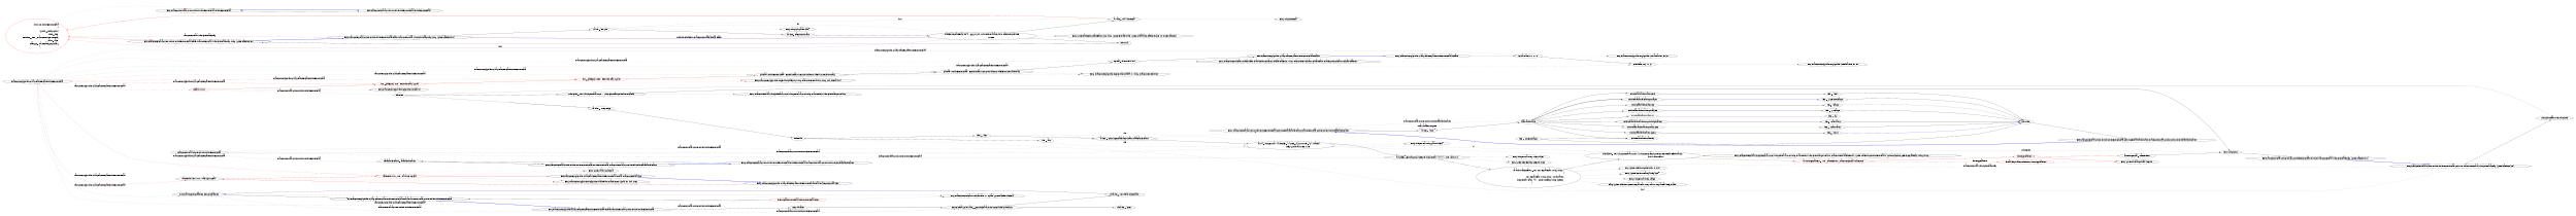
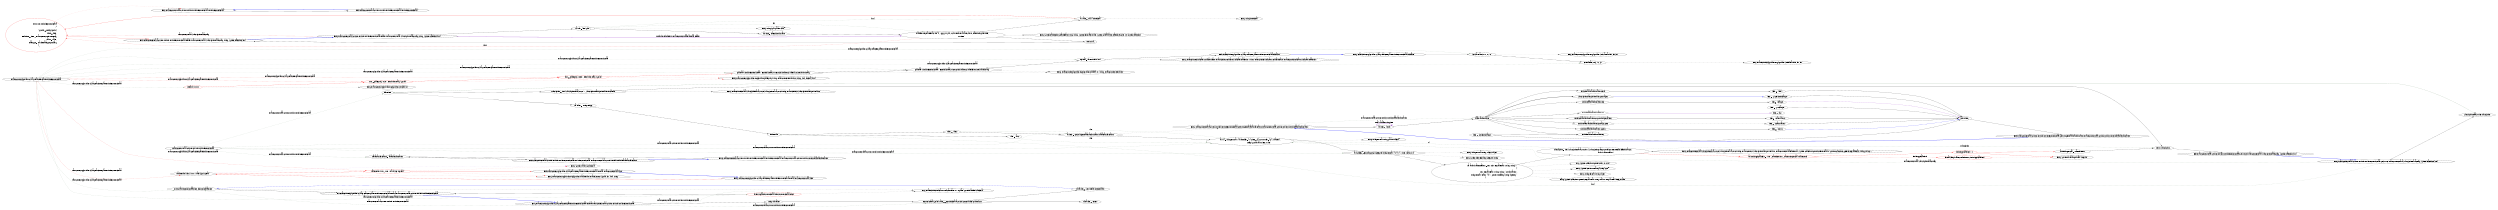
  digraph {
    rankdir=LR
    node [cluster="QuantConnect.Data.Custom.Intrinio.IntrinioEconomicData.GetStringForDataTransformation(QuantConnect.Data.Custom.Intrinio.IntrinioDataTransformation)" span="0-0" file="IntrinioEconomicData.cs"]
    edge [style=solid]
    n1 [label="QuantConnect.Algorithm.CSharp.BasicTemplateIntrinioEconomicData" cluster="" span="" file=""]
    n2 [cluster="QuantConnect.Algorithm.CSharp.BasicTemplateIntrinioEconomicData.Initialize()" label="SetStartDate(2010, 01, 01)" span="45-45" file=""]
    n3 [cluster="QuantConnect.Algorithm.CSharp.BasicTemplateIntrinioEconomicData.Initialize()" label="SetEndDate(2013, 12, 31)" span="46-46" file=""]
    n4 [cluster="QuantConnect.Algorithm.CSharp.BasicTemplateIntrinioEconomicData.Initialize()" color=red label="SetCash(100000)" span="47-47" file=""]
    n5 [cluster="QuantConnect.Algorithm.CSharp.BasicTemplateIntrinioEconomicData.Initialize()" color=red community=0 label="_uso = AddEquity(''USO'', Resolution.Daily).Symbol" span="53-53" file=""]
    n6 [cluster="QuantConnect.Algorithm.CSharp.BasicTemplateIntrinioEconomicData.Initialize()" color=red community=0 label="_bno = AddEquity(''BNO'', Resolution.Daily).Symbol" span="54-54" file=""]
    n7 [cluster="QuantConnect.Algorithm.CSharp.BasicTemplateIntrinioEconomicData.Initialize()" label="AddData<IntrinioEconomicData>(EconomicDataSources.Commodities.CrudeOilWTI, Resolution.Daily)" span="56-56" file=""]
    n8 [cluster="QuantConnect.Algorithm.CSharp.BasicTemplateIntrinioEconomicData.Initialize()" label="AddData<IntrinioEconomicData>(EconomicDataSources.Commodities.CrudeOilBrent, Resolution.Daily)" span="57-57" file=""]
    n9 [cluster="QuantConnect.Algorithm.CSharp.BasicTemplateIntrinioEconomicData.Initialize()" label="_spread = _brent.Minus(_wti)" span="58-58" file=""]
    n10 [cluster="QuantConnect.Algorithm.CSharp.BasicTemplateIntrinioEconomicData.OnData(QuantConnect.Data.Slice)" color=black community=0 label="MarketOrder(_bno, 1000 * Math.Sign(_spread))" span="67-67" file=""]
    n11 [cluster="QuantConnect.Algorithm.CSharp.BasicTemplateIntrinioEconomicData.OnData(QuantConnect.Data.Slice)" color=red community=0 label="MarketOrder(_uso, -1000 * Math.Sign(_spread))" span="68-68" file=""]
    n12 [cluster="QuantConnect.Algorithm.CSharp.BasicTemplateIntrinioEconomicData.OnData(QuantConnect.Data.Custom.Intrinio.IntrinioEconomicData)" label="_wti.Update(economicData.Time, economicData.Price)" span="77-77" file=""]
    n13 [cluster="QuantConnect.Algorithm.CSharp.BasicTemplateIntrinioEconomicData.OnData(QuantConnect.Data.Custom.Intrinio.IntrinioEconomicData)" color=red label="_brent.Update(economicData.Time, economicData.Price)" span="82-82" file=""]
    n14 [cluster="QuantConnect.Algorithm.QCAlgorithm.SetStartDate(int, int, int)" label="Entry QuantConnect.Algorithm.QCAlgorithm.SetStartDate(int, int, int)" span="1093-1093" file=""]
    n15 [cluster="QuantConnect.Algorithm.QCAlgorithm.SetEndDate(int, int, int)" label="Entry QuantConnect.Algorithm.QCAlgorithm.SetEndDate(int, int, int)" span="1118-1118" file=""]
    n16 [cluster="QuantConnect.Algorithm.QCAlgorithm.SetCash(int)" label="Entry QuantConnect.Algorithm.QCAlgorithm.SetCash(int)" span="1042-1042" file=""]
    n17 [cluster="QuantConnect.Algorithm.QCAlgorithm.AddEquity(string, QuantConnect.Resolution, string, bool, decimal, bool)" label="Entry QuantConnect.Algorithm.QCAlgorithm.AddEquity(string, QuantConnect.Resolution, string, bool, decimal, bool)" span="1367-1367" file=""]
    n18 [cluster="QuantConnect.Algorithm.QCAlgorithm.AddData<T>(string, QuantConnect.Resolution)" label="Entry QuantConnect.Algorithm.QCAlgorithm.AddData<T>(string, QuantConnect.Resolution)" span="1600-1600" file=""]
    n19 [cluster="QuantConnect.Algorithm.CSharp.BasicTemplateIntrinioEconomicData.Initialize()" label="Exit QuantConnect.Algorithm.CSharp.BasicTemplateIntrinioEconomicData.Initialize()" span="43-43" file=""]
    n20 [cluster="QuantConnect.Indicators.IndicatorBase<QuantConnect.Indicators.IndicatorDataPoint>.Minus(QuantConnect.Indicators.IndicatorBase<QuantConnect.Indicators.IndicatorDataPoint>)" label="Entry QuantConnect.Indicators.IndicatorBase<QuantConnect.Indicators.IndicatorDataPoint>.Minus(QuantConnect.Indicators.IndicatorBase<QuantConnect.Indicators.IndicatorDataPoint>)" span="170-170" file=""]
    n21 [cluster="System.Math.Sign(decimal)" label="Entry System.Math.Sign(decimal)" file=""]
    n22 [cluster="QuantConnect.Algorithm.QCAlgorithm.MarketOrder(QuantConnect.Symbol, int, bool, string)" label="Entry QuantConnect.Algorithm.QCAlgorithm.MarketOrder(QuantConnect.Symbol, int, bool, string)" span="171-171" file=""]
    n23 [cluster="QuantConnect.Algorithm.CSharp.BasicTemplateIntrinioEconomicData.OnData(QuantConnect.Data.Slice)" label="Exit QuantConnect.Algorithm.CSharp.BasicTemplateIntrinioEconomicData.OnData(QuantConnect.Data.Slice)" span="65-65" file=""]
    n24 [cluster="QuantConnect.Algorithm.CSharp.BasicTemplateIntrinioEconomicData.OnData(QuantConnect.Data.Custom.Intrinio.IntrinioEconomicData)" label="Exit QuantConnect.Algorithm.CSharp.BasicTemplateIntrinioEconomicData.OnData(QuantConnect.Data.Custom.Intrinio.IntrinioEconomicData)" span="71-71" file=""]
    n25 [cluster="QuantConnect.Indicators.IndicatorBase<T>.Update(System.DateTime, decimal)" label="Entry QuantConnect.Indicators.IndicatorBase<T>.Update(System.DateTime, decimal)" span="106-106" file=""]
    n26 [cluster="QuantConnect.Algorithm.CSharp.BasicTemplateIntrinioEconomicData.Initialize()" label="Entry QuantConnect.Algorithm.CSharp.BasicTemplateIntrinioEconomicData.Initialize()" span="43-43" file=""]
    n27 [cluster="QuantConnect.Algorithm.CSharp.BasicTemplateIntrinioEconomicData.OnData(QuantConnect.Data.Slice)" label="Entry QuantConnect.Algorithm.CSharp.BasicTemplateIntrinioEconomicData.OnData(QuantConnect.Data.Slice)" span="65-65" file=""]
    n28 [cluster="QuantConnect.Algorithm.CSharp.BasicTemplateIntrinioEconomicData.OnData(QuantConnect.Data.Custom.Intrinio.IntrinioEconomicData)" label="Entry QuantConnect.Algorithm.CSharp.BasicTemplateIntrinioEconomicData.OnData(QuantConnect.Data.Custom.Intrinio.IntrinioEconomicData)" span="71-71" file=""]
    n29 [cluster="QuantConnect.Algorithm.CSharp.BasicTemplateIntrinioEconomicData.OnData(QuantConnect.Data.Custom.Intrinio.IntrinioEconomicData)" label="string oilMarket" span="73-73" file=""]
    n30 [cluster="QuantConnect.Algorithm.CSharp.BasicTemplateIntrinioEconomicData.OnData(QuantConnect.Data.Custom.Intrinio.IntrinioEconomicData)" label="economicData.Symbol.Value == EconomicDataSources.Commodities.CrudeOilWTI" span="74-74" file=""]
    n31 [cluster="QuantConnect.Algorithm.CSharp.BasicTemplateIntrinioEconomicData.OnData(QuantConnect.Data.Custom.Intrinio.IntrinioEconomicData)" label="oilMarket = ''West Texas Intermediate''" span="76-76" file=""]
    n32 [cluster="QuantConnect.Algorithm.CSharp.BasicTemplateIntrinioEconomicData.OnData(QuantConnect.Data.Custom.Intrinio.IntrinioEconomicData)" label="oilMarket = ''Brent''" span="81-81" file=""]
    n33 [cluster="string.Format(string, params object[])" label="Entry string.Format(string, params object[])"]
    n34 [cluster="System.Text.Encoding.GetBytes(string)" label="Entry System.Text.Encoding.GetBytes(string)"]
    n35 [cluster="System.Convert.ToBase64String(byte[])" label="Entry System.Convert.ToBase64String(byte[])"]
    n36 [cluster="QuantConnect.Data.SubscriptionDataSource.SubscriptionDataSource(string, QuantConnect.SubscriptionTransportMedium)" label="Entry QuantConnect.Data.SubscriptionDataSource.SubscriptionDataSource(string, QuantConnect.SubscriptionTransportMedium)" span="51-51"]
    n37 [label="Entry QuantConnect.Data.Custom.Intrinio.IntrinioEconomicData.GetStringForDataTransformation(QuantConnect.Data.Custom.Intrinio.IntrinioDataTransformation)" span="195-195"]
    n38 [label="var item = ''level''" span="197-197"]
    n39 [label=dataTransformation span="198-198"]
    n40 [label="IntrinioDataTransformation.Roc" span="200-200"]
-   n41 [label="IntrinioDataTransformation.AnnualyRoc" span="203-203"]
    n42 [label="IntrinioDataTransformation.CompoundedAnnualRoc" span="206-206"]
    n43 [label="IntrinioDataTransformation.AnnualyCCRoc" span="209-209"]
    n44 [label="IntrinioDataTransformation.CCRoc" span="212-212"]
    n45 [label="IntrinioDataTransformation.Level" span="215-215"]
    n46 [label="IntrinioDataTransformation.Ln" span="218-218"]
    n47 [label="IntrinioDataTransformation.Pc" span="221-221"]
-   n48 [label="IntrinioDataTransformation.AnnualyPc" span="224-224"]
+   n48 [label="SubscriptionTransportMedium.AnnualyPc" span="224-224"]
    n49 [label="item = ''change''" span="201-201"]
    n50 [label="item = ''yr_change''" span="204-204"]
    n51 [label="item = ''c_annual_roc''" span="207-207"]
    n52 [label="item = ''cc_annual_roc''" span="210-210"]
    n53 [label="item = ''cc_roc''" span="213-213"]
    n54 [label="item = ''level''" span="216-216"]
    n55 [label="item = ''log''" span="219-219"]
    n56 [label="item = ''yr_percent_change''" span="225-225"]
    n57 [label="return item;" span="228-228"]
    n58 [label="item = ''percent_change''" span="222-222"]
    n59 [label="Exit QuantConnect.Data.Custom.Intrinio.IntrinioEconomicData.GetStringForDataTransformation(QuantConnect.Data.Custom.Intrinio.IntrinioDataTransformation)" span="195-195"]
-   n60 [cluster="string.Format(string, object)" label="Entry string.Format(string, change)"]
+   n60 [cluster="string.Format(string, object)" label="Entry string.Format(string, object)"]
    n61 [cluster="QuantConnect.Data.Custom.Intrinio.IntrinioEconomicData.IntrinioEconomicData(QuantConnect.Data.Custom.Intrinio.IntrinioDataTransformation)" label="Entry QuantConnect.Data.Custom.Intrinio.IntrinioEconomicData.IntrinioEconomicData(QuantConnect.Data.Custom.Intrinio.IntrinioDataTransformation)" span="102-102"]
    n62 [cluster="QuantConnect.Data.Custom.Intrinio.IntrinioEconomicData.IntrinioEconomicData(QuantConnect.Data.Custom.Intrinio.IntrinioDataTransformation)" label="_dataTransformation = dataTransformation" span="104-104"]
    n63 [cluster="QuantConnect.Data.Custom.Intrinio.IntrinioEconomicData.IntrinioEconomicData(QuantConnect.Data.Custom.Intrinio.IntrinioDataTransformation)" label="Exit QuantConnect.Data.Custom.Intrinio.IntrinioEconomicData.IntrinioEconomicData(QuantConnect.Data.Custom.Intrinio.IntrinioDataTransformation)" span="102-102"]
    n64 [cluster="string.Format(string, object, object)" label="Entry string.Format(string, object, object)"]
    n65 [cluster="QuantConnect.Data.Custom.Intrinio.IntrinioEconomicData.IntrinioEconomicData()" label="Entry QuantConnect.Data.Custom.Intrinio.IntrinioEconomicData.IntrinioEconomicData()" span="94-94"]
    n66 [cluster="QuantConnect.Data.Custom.Intrinio.IntrinioEconomicData.IntrinioEconomicData()" label="Exit QuantConnect.Data.Custom.Intrinio.IntrinioEconomicData.IntrinioEconomicData()" span="94-94"]
    n67 [cluster="System.Collections.Generic.KeyValuePair<TKey, TValue>.KeyValuePair(TKey, TValue)" label="Entry System.Collections.Generic.KeyValuePair<TKey, TValue>.KeyValuePair(TKey, TValue)"]
    n68 [cluster="System.Threading.Thread.Sleep(int)" label="Entry System.Threading.Thread.Sleep(int)"]
    n69 [cluster="System.Collections.Generic.List<T>.List()" label="Entry System.Collections.Generic.List<T>.List()"]
    n70 [cluster="QuantConnect.Data.SubscriptionDataSource.SubscriptionDataSource(string, QuantConnect.SubscriptionTransportMedium, QuantConnect.Data.FileFormat, System.Collections.Generic.IEnumerable<System.Collections.Generic.KeyValuePair<string, string>>)" label="Entry QuantConnect.Data.SubscriptionDataSource.SubscriptionDataSource(string, QuantConnect.SubscriptionTransportMedium, QuantConnect.Data.FileFormat, System.Collections.Generic.IEnumerable<System.Collections.Generic.KeyValuePair<string, string>>)" span="75-75"]
    n71 [cluster="string.Split(params char[])" label="Entry string.Split(params char[])"]
    n72 [cluster="QuantConnect.Data.Custom.Intrinio.IntrinioEconomicData.Reader(QuantConnect.Data.SubscriptionDataConfig, string, System.DateTime, bool)" label="Entry QuantConnect.Data.Custom.Intrinio.IntrinioEconomicData.Reader(QuantConnect.Data.SubscriptionDataConfig, string, System.DateTime, bool)" span="178-178"]
    n73 [cluster="QuantConnect.Data.Custom.Intrinio.IntrinioEconomicData.Reader(QuantConnect.Data.SubscriptionDataConfig, string, System.DateTime, bool)" label="var obs = line.Split(',')" span="180-180"]
    n74 [cluster="QuantConnect.Data.Custom.Intrinio.IntrinioEconomicData.Reader(QuantConnect.Data.SubscriptionDataConfig, string, System.DateTime, bool)" color=red community=0 label="return new IntrinioEconomicData\r\n            {\r\n                Symbol = config.Symbol,\r\n                Time = time,\r\n                EndTime = time + QuantConnect.Time.OneDay,\r\n                Value = value,\r\n                DataType = MarketDataType.Auxiliary\r\n            };" span="185-192"]
    n75 [cluster="QuantConnect.Data.Custom.Intrinio.IntrinioEconomicData.Reader(QuantConnect.Data.SubscriptionDataConfig, string, System.DateTime, bool)" label="!DateTime.TryParseExact(obs[0], ''yyyy-MM-dd'', CultureInfo.InvariantCulture, DateTimeStyles.None,\r\n                                        out time)" span="182-183"]
    n76 [cluster="QuantConnect.Data.Custom.Intrinio.IntrinioEconomicData.Reader(QuantConnect.Data.SubscriptionDataConfig, string, System.DateTime, bool)" label="var time = DateTime.MinValue" span="181-181"]
    n77 [cluster="QuantConnect.Data.Custom.Intrinio.IntrinioEconomicData.Reader(QuantConnect.Data.SubscriptionDataConfig, string, System.DateTime, bool)" label="var value = obs[1].ToDecimal()" span="184-184"]
    n78 [cluster="QuantConnect.Data.Custom.Intrinio.IntrinioEconomicData.Reader(QuantConnect.Data.SubscriptionDataConfig, string, System.DateTime, bool)" label="Exit QuantConnect.Data.Custom.Intrinio.IntrinioEconomicData.Reader(QuantConnect.Data.SubscriptionDataConfig, string, System.DateTime, bool)" span="178-178"]
    n79 [cluster="QuantConnect.Data.Custom.Intrinio.IntrinioEconomicData.Reader(QuantConnect.Data.SubscriptionDataConfig, string, System.DateTime, bool)" label="return null;" span="183-183"]
    n80 [cluster="System.DateTime.TryParseExact(string, string, System.IFormatProvider, System.Globalization.DateTimeStyles, out System.DateTime)" label="Entry System.DateTime.TryParseExact(string, string, System.IFormatProvider, System.Globalization.DateTimeStyles, out System.DateTime)"]
    n81 [cluster="string.ToDecimal()" label="Entry string.ToDecimal()" span="248-248"]
    n82 [cluster="QuantConnect.Data.Custom.Intrinio.IntrinioEconomicData.GetSource(QuantConnect.Data.SubscriptionDataConfig, System.DateTime, bool)" label="Entry QuantConnect.Data.Custom.Intrinio.IntrinioEconomicData.GetSource(QuantConnect.Data.SubscriptionDataConfig, System.DateTime, bool)" span="122-122"]
    n83 [cluster="QuantConnect.Data.Custom.Intrinio.IntrinioEconomicData.GetSource(QuantConnect.Data.SubscriptionDataConfig, System.DateTime, bool)" label="SubscriptionDataSource subscription" span="124-124"]
    n84 [cluster="QuantConnect.Data.Custom.Intrinio.IntrinioEconomicData.GetSource(QuantConnect.Data.SubscriptionDataConfig, System.DateTime, bool)" label=isLiveMode span="129-129"]
    n85 [cluster="QuantConnect.Data.Custom.Intrinio.IntrinioEconomicData.GetSource(QuantConnect.Data.SubscriptionDataConfig, System.DateTime, bool)" label="var url = string.Format(''{0}identifier={1}&item={2}&sort_order={3}'', _baseUrl,\r\n                                        config.Symbol.Value, item, order)" span="143-144"]
    n86 [cluster="QuantConnect.Data.Custom.Intrinio.IntrinioEconomicData.GetSource(QuantConnect.Data.SubscriptionDataConfig, System.DateTime, bool)" label=_firstTime span="126-126"]
    n87 [cluster="QuantConnect.Data.Custom.Intrinio.IntrinioEconomicData.GetSource(QuantConnect.Data.SubscriptionDataConfig, System.DateTime, bool)" label="order = ''desc''" span="132-132"]
    n88 [cluster="QuantConnect.Data.Custom.Intrinio.IntrinioEconomicData.GetSource(QuantConnect.Data.SubscriptionDataConfig, System.DateTime, bool)" label="order = ''asc''" span="137-137"]
    n89 [cluster="QuantConnect.Data.Custom.Intrinio.IntrinioEconomicData.GetSource(QuantConnect.Data.SubscriptionDataConfig, System.DateTime, bool)" label="var byteKey = Encoding.ASCII.GetBytes(string.Format(''{0}:{1}'', _user, _password))" span="145-145"]
    n90 [cluster="QuantConnect.Data.Custom.Intrinio.IntrinioEconomicData.GetSource(QuantConnect.Data.SubscriptionDataConfig, System.DateTime, bool)" label="subscription = new SubscriptionDataSource(url, SubscriptionTransportMedium.RemoteFile, FileFormat.Csv,\r\n                                                          authorizationHeaders)" span="152-153"]
    n91 [cluster="QuantConnect.Data.Custom.Intrinio.IntrinioEconomicData.GetSource(QuantConnect.Data.SubscriptionDataConfig, System.DateTime, bool)" label="var order = string.Empty" span="128-128"]
    n92 [cluster="QuantConnect.Data.Custom.Intrinio.IntrinioEconomicData.GetSource(QuantConnect.Data.SubscriptionDataConfig, System.DateTime, bool)" label="subscription = new SubscriptionDataSource('''', SubscriptionTransportMedium.LocalFile)" span="161-161"]
    n93 [cluster="QuantConnect.Data.Custom.Intrinio.IntrinioEconomicData.GetSource(QuantConnect.Data.SubscriptionDataConfig, System.DateTime, bool)" label="var item = GetStringForDataTransformation(_dataTransformation)" span="142-142"]
    n94 [cluster="QuantConnect.Data.Custom.Intrinio.IntrinioEconomicData.GetSource(QuantConnect.Data.SubscriptionDataConfig, System.DateTime, bool)" label="var authorizationHeaders = new List<KeyValuePair<string, string>>\r\n                {\r\n                    new KeyValuePair<string, string>(''Authorization'',\r\n                                                     string.Format(''Basic ({0})'', Convert.ToBase64String(byteKey)))\r\n                }" span="146-150"]
    n95 [cluster="QuantConnect.Data.Custom.Intrinio.IntrinioEconomicData.GetSource(QuantConnect.Data.SubscriptionDataConfig, System.DateTime, bool)" label="return subscription;" span="163-163"]
    n96 [cluster="QuantConnect.Data.Custom.Intrinio.IntrinioEconomicData.GetSource(QuantConnect.Data.SubscriptionDataConfig, System.DateTime, bool)" color=red community=0 label="var intrinioApiCallLimit = 1000 - (DateTime.Now - LastIntrinoAPICall).Milliseconds" span="155-155"]
    n97 [cluster="QuantConnect.Data.Custom.Intrinio.IntrinioEconomicData.GetSource(QuantConnect.Data.SubscriptionDataConfig, System.DateTime, bool)" label="Exit QuantConnect.Data.Custom.Intrinio.IntrinioEconomicData.GetSource(QuantConnect.Data.SubscriptionDataConfig, System.DateTime, bool)" span="122-122"]
    n98 [cluster="QuantConnect.Data.Custom.Intrinio.IntrinioEconomicData.GetSource(QuantConnect.Data.SubscriptionDataConfig, System.DateTime, bool)" color=red community=0 label="intrinioApiCallLimit > 0" span="156-156"]
    n99 [cluster="QuantConnect.Data.Custom.Intrinio.IntrinioEconomicData.GetSource(QuantConnect.Data.SubscriptionDataConfig, System.DateTime, bool)" color=red community=0 label="Thread.Sleep(millisecondsTimeout: intrinioApiCallLimit)" span="156-156"]
    n100 [cluster="QuantConnect.Data.Custom.Intrinio.IntrinioEconomicData.GetSource(QuantConnect.Data.SubscriptionDataConfig, System.DateTime, bool)" label="LastIntrinoAPICall = DateTime.Now" span="157-157"]
    n101 [label="QuantConnect.Data.Custom.Intrinio.IntrinioEconomicData" cluster="" span=""]
    n1 -> n2 [color=darkseagreen4 label="QuantConnect.Algorithm.CSharp.BasicTemplateIntrinioEconomicData" style=dashed]
    n1 -> n3 [color=darkseagreen4 label="QuantConnect.Algorithm.CSharp.BasicTemplateIntrinioEconomicData" style=dashed]
    n1 -> n4 [color=darkseagreen4 label="QuantConnect.Algorithm.CSharp.BasicTemplateIntrinioEconomicData" style=dashed]
    n1 -> n5 [color=red label="QuantConnect.Algorithm.CSharp.BasicTemplateIntrinioEconomicData" style=dashed]
    n1 -> n6 [color=red label="QuantConnect.Algorithm.CSharp.BasicTemplateIntrinioEconomicData" style=dashed]
    n1 -> n7 [color=darkseagreen4 label="QuantConnect.Algorithm.CSharp.BasicTemplateIntrinioEconomicData" style=dashed]
    n1 -> n8 [color=darkseagreen4 label="QuantConnect.Algorithm.CSharp.BasicTemplateIntrinioEconomicData" style=dashed]
    n1 -> n9 [color=darkseagreen4 label="QuantConnect.Algorithm.CSharp.BasicTemplateIntrinioEconomicData" style=dashed]
    n1 -> n10 [color=red label="QuantConnect.Algorithm.CSharp.BasicTemplateIntrinioEconomicData" style=dashed]
    n1 -> n11 [color=red label="QuantConnect.Algorithm.CSharp.BasicTemplateIntrinioEconomicData" style=dashed]
    n1 -> n12 [color=darkseagreen4 label="QuantConnect.Algorithm.CSharp.BasicTemplateIntrinioEconomicData" style=dashed]
    n1 -> n13 [color=darkseagreen4 label="QuantConnect.Algorithm.CSharp.BasicTemplateIntrinioEconomicData" style=dashed]
    n2 -> n3
    n2 -> n14 [style=dotted]
    n3 -> n15 [style=dotted]
    n4 -> n5 [color=red]
    n4 -> n16 [style=dotted]
    n5 -> n6 [color=red]
    n5 -> n17 [color=red style=dotted]
    n6 -> n7 [color=red]
    n6 -> n17 [color=red style=dotted]
    n7 -> n8
    n7 -> n18 [style=dotted]
    n8 -> n9
    n8 -> n18 [style=dotted]
    n9 -> n19
    n9 -> n20 [style=dotted]
    n10 -> n11 [color=red]
    n10 -> n21 [color=darkorchid style=dotted]
    n10 -> n22 [color=red style=dotted]
    n11 -> n21 [color=red style=dotted]
    n11 -> n22 [color=red style=dotted]
    n11 -> n23 [color=red]
    n12 -> n24
    n12 -> n25 [style=dotted]
    n13 -> n24
    n13 -> n25 [style=dotted]
    n19 -> n26 [color=blue style=bold]
    n23 -> n27 [color=blue style=bold]
    n24 -> n28 [color=blue style=bold]
    n26 -> n2
    n27 -> n10 [color=red]
    n28 -> n12 [color=darkseagreen4 label="QuantConnect.Data.Custom.Intrinio.IntrinioEconomicData" style=dashed]
    n28 -> n13 [color=darkseagreen4 label="QuantConnect.Data.Custom.Intrinio.IntrinioEconomicData" style=dashed]
    n28 -> n29
    n28 -> n30 [color=darkseagreen4 label="QuantConnect.Data.Custom.Intrinio.IntrinioEconomicData" style=dashed]
    n29 -> n30
    n30 -> n31
    n30 -> n32
    n31 -> n12 [color=blue]
    n37 -> n38
    n37 -> n39 [color=darkseagreen4 label="QuantConnect.Data.Custom.Intrinio.IntrinioDataTransformation" style=dashed]
    n38 -> n38 [color=darkorchid label="Local variable string item" style=bold]
    n38 -> n39
    n39 -> n40
-   n39 -> n41
    n39 -> n42
    n39 -> n43
    n39 -> n44
    n39 -> n45
    n39 -> n46
    n39 -> n47
    n39 -> n48 [style=bold]
    n40 -> n49
-   n41 -> n50
    n42 -> n51
    n43 -> n52 [style=dotted]
    n44 -> n53
    n45 -> n54
    n46 -> n55 [color=darkorchid]
    n48 -> n56 [color=blue]
    n49 -> n57 [color=darkorchid]
    n50 -> n57
    n51 -> n57
    n52 -> n57
    n53 -> n57 [color=blue]
    n54 -> n57
    n56 -> n57
    n57 -> n59
    n58 -> n47
    n58 -> n57
    n59 -> n37 [color=blue style=bold]
    n61 -> n62
    n62 -> n63
    n63 -> n61 [color=blue style=bold]
    n65 -> n66
    n66 -> n65 [color=blue style=bold]
    n72 -> n73
    n72 -> n74 [color=red label="QuantConnect.Data.SubscriptionDataConfig" style=dashed]
    n72 -> n75 [color=darkorchid label="method methodReturn QuantConnect.Data.BaseData Reader" style=bold]
    n73 -> n71 [style=dotted]
    n73 -> n75 [color=darkseagreen4 label=obs style=dashed]
    n73 -> n76
    n73 -> n77 [color=darkseagreen4 label=bool style=dashed]
    n74 -> n65 [color=red style=dotted]
    n74 -> n78 [color=red]
    n75 -> n74 [color=red label=time style=dashed]
    n75 -> n77
    n75 -> n79
    n75 -> n80 [style=dotted]
    n76 -> n75
    n77 -> n74 [color=red]
    n77 -> n81 [style=dotted]
    n78 -> n72 [color=blue style=bold]
    n79 -> n78
    n82 -> n83
    n82 -> n84 [color=darkseagreen4 label=bool style=dashed]
    n82 -> n85 [color=darkseagreen4 label="QuantConnect.Data.SubscriptionDataConfig" style=dashed]
    n83 -> n86 [color=darkseagreen4]
    n84 -> n87
    n84 -> n88
    n85 -> n33 [style=dotted]
    n85 -> n89
    n85 -> n90 [color=darkseagreen4 label=url style=dashed]
    n86 -> n91
    n86 -> n92
    n87 -> n85 [color=darkseagreen4 label=order style=dashed]
    n87 -> n93
    n88 -> n85 [color=darkseagreen4 label=order style=dashed]
    n89 -> n34 [style=dotted]
    n89 -> n64 [style=dotted]
    n89 -> n94
    n90 -> n70 [style=dotted]
    n90 -> n95 [color=darkseagreen4 label=subscription style=dashed]
    n90 -> n96 [color=red]
    n91 -> n84
    n92 -> n36 [style=dotted]
    n92 -> n95
    n93 -> n37 [style=dotted]
    n93 -> n85
    n94 -> n35 [style=dotted]
    n94 -> n60 [style=dotted]
    n94 -> n67 [style=dotted]
    n94 -> n69 [style=dotted]
    n94 -> n90
    n95 -> n97
    n96 -> n98 [color=red]
    n96 -> n99 [color=red label=intrinioApiCallLimit style=dashed]
    n97 -> n82 [color=blue style=bold]
    n98 -> n68 [color=red]
    n98 -> n100 [color=red]
    n99 -> n68 [color=red style=dotted]
    n100 -> n95
    n101 -> n62 [color=darkseagreen4 label="QuantConnect.Data.Custom.Intrinio.IntrinioEconomicData" style=dashed]
    n101 -> n85 [color=darkseagreen4 label="QuantConnect.Data.Custom.Intrinio.IntrinioEconomicData" style=dashed]
-   n4 -> n86 [color=darkseagreen4 label="QuantConnect.Data.Custom.Intrinio.IntrinioEconomicData" style=dashed]
+   n101 -> n86 [color=darkseagreen4 label="QuantConnect.Data.Custom.Intrinio.IntrinioEconomicData" style=dashed]
    n101 -> n89 [color=darkseagreen4 label="QuantConnect.Data.Custom.Intrinio.IntrinioEconomicData" style=dashed]
    n101 -> n93 [color=darkseagreen4 label="QuantConnect.Data.Custom.Intrinio.IntrinioEconomicData" style=dashed]
  }
